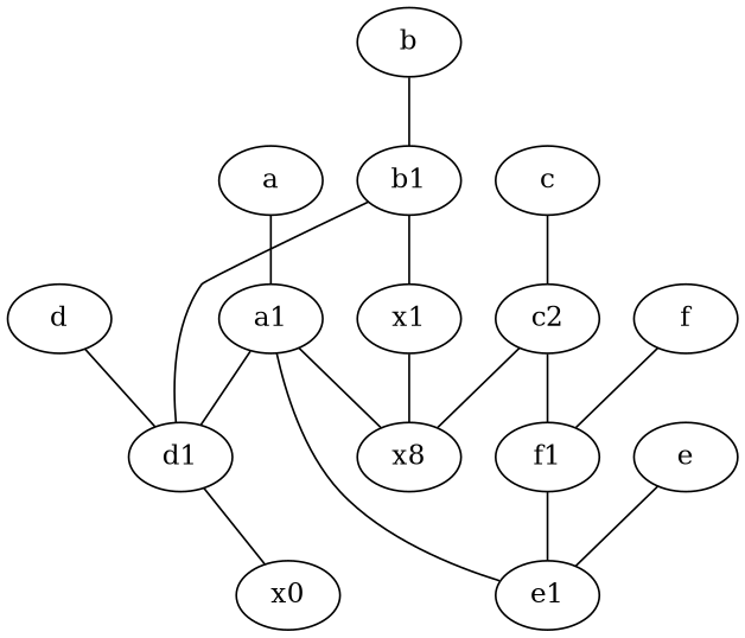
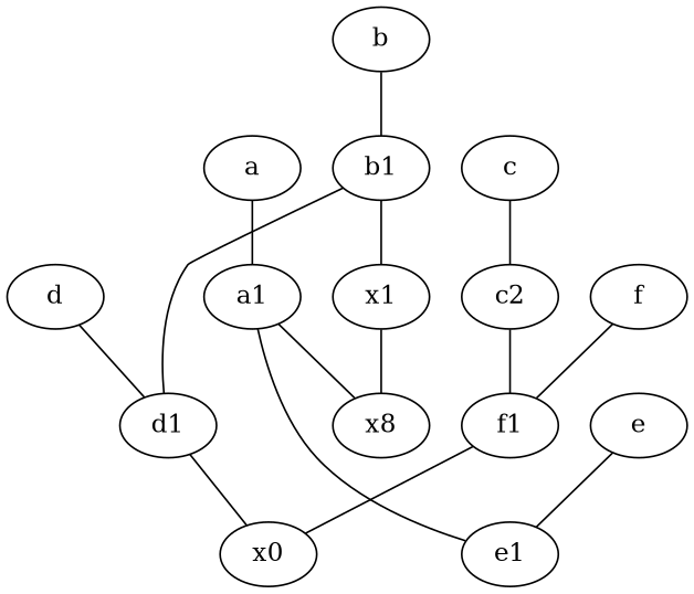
  graph {
    node [labelfontsize=50]
    b
    b1
    d1
    x1
    f1
    x0
    n7 [label=c2]
    n8 [label=x8]
    e
    e1
    d
    a
    a1
    c
    f
    b -- b1
    b1 -- d1
    b1 -- x1
    d1 -- x0
    x1 -- n8
-   f1 -- e1
+   f1 -- x0
    n7 -- f1
-   n7 -- n8
    e -- e1
    d -- d1
    a -- a1
-   a1 -- d1
    a1 -- n8
    a1 -- e1
    c -- n7
    f -- f1
  }
